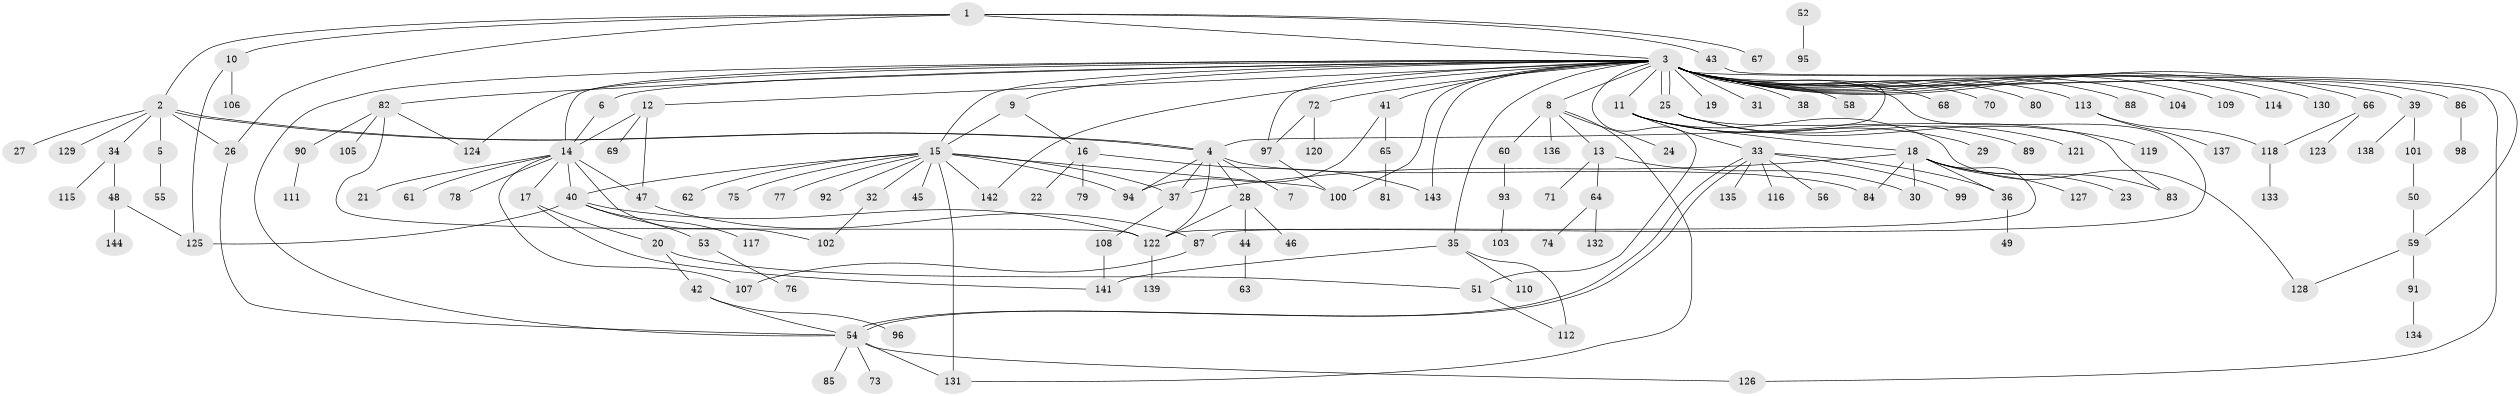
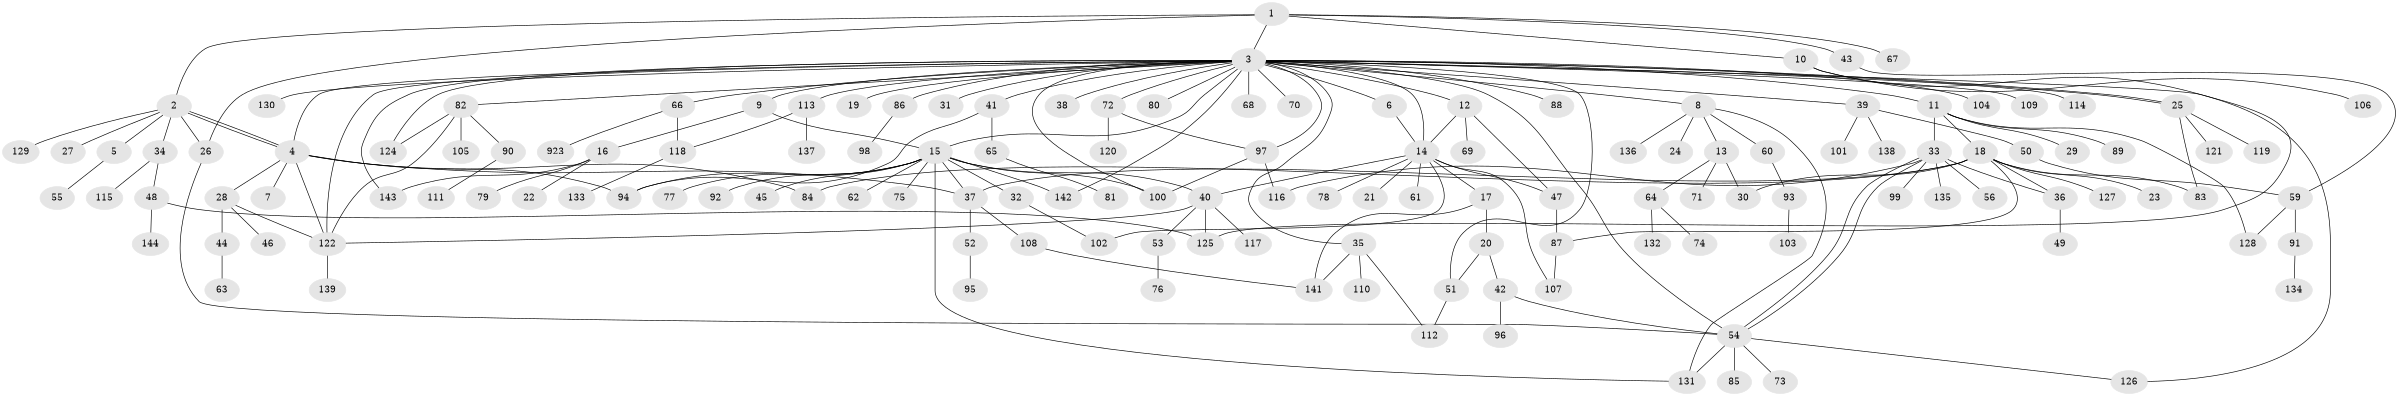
  graph {
    node [color=gray90 style=filled]
    1
    2
    3
    10
    26
    43
    67
    4
    5
    27
    34
    129
    6
    8
    9
    11
    12
    14
    15
    19
    25
    31
    35
    38
    39
    41
    51
    54
-   58
    66
    68
    70
    72
    80
    82
    86
    88
    97
    100
    104
    109
    113
    114
    122
    124
    126
    130
    142
    143
    106
    125
    59
    7
    28
    37
    84
    94
    55
    48
    115
    13
    24
    60
    131
    136
    16
    18
    29
    33
    89
    128
    47
    69
    17
    21
    40
    61
    78
    102
    107
    32
    45
    62
    75
    77
    92
    83
    119
    121
    141
    110
    112
    50
    101
    138
    65
    73
    85
    118
-   123
+   123 [label=923]
    120
    90
    105
    98
    116
    137
    139
    44
    46
    52
    108
    30
    64
    71
    93
    22
    79
    23
    36
    87
    127
    56
    99
    135
    74
    132
    20
    53
    117
    42
    49
    96
    63
    144
    95
    76
    81
    91
    134
    103
    133
    111
    1 -- 2
    1 -- 3
    1 -- 10
    1 -- 26
    1 -- 43
    1 -- 67
    2 -- 26
    2 -- 4
    2 -- 4
    2 -- 5
    2 -- 27
    2 -- 34
    2 -- 129
    3 -- 4
    3 -- 6
    3 -- 8
    3 -- 9
    3 -- 11
    3 -- 12
    3 -- 14
    3 -- 15
    3 -- 19
    3 -- 25
    3 -- 25
    3 -- 31
    3 -- 35
    3 -- 38
    3 -- 39
    3 -- 41
    3 -- 51
    3 -- 54
-   3 -- 58
    3 -- 66
    3 -- 68
    3 -- 70
    3 -- 72
    3 -- 80
    3 -- 82
    3 -- 86
    3 -- 88
    3 -- 97
    3 -- 100
    3 -- 104
    3 -- 109
    3 -- 113
    3 -- 114
    3 -- 122
    3 -- 124
    3 -- 126
    3 -- 130
    3 -- 142
    3 -- 143
    10 -- 106
    10 -- 125
    26 -- 54
    43 -- 59
    4 -- 122
    4 -- 7
    4 -- 28
    4 -- 37
    4 -- 84
    4 -- 94
    5 -- 55
    34 -- 48
    34 -- 115
    6 -- 14
    8 -- 13
    8 -- 24
    8 -- 60
    8 -- 131
    8 -- 136
    9 -- 15
    9 -- 16
    11 -- 18
    11 -- 29
    11 -- 33
    11 -- 89
    11 -- 128
    12 -- 14
    12 -- 47
    12 -- 69
    14 -- 47
    14 -- 17
    14 -- 21
    14 -- 40
    14 -- 61
    14 -- 78
    14 -- 102
    14 -- 107
    15 -- 100
    15 -- 142
    15 -- 37
    15 -- 94
    15 -- 131
    15 -- 40
    15 -- 32
    15 -- 45
    15 -- 62
    15 -- 75
    15 -- 77
    15 -- 92
    25 -- 83
    25 -- 119
    25 -- 121
    35 -- 141
    35 -- 110
    35 -- 112
-   101 -- 50
+   39 -- 50
    39 -- 101
    39 -- 138
    41 -- 94
    41 -- 65
    51 -- 112
    54 -- 126
    54 -- 131
    54 -- 73
    54 -- 85
    66 -- 118
    66 -- 123
    72 -- 97
    72 -- 120
    82 -- 122
    82 -- 124
    82 -- 90
    82 -- 105
    86 -- 98
    97 -- 100
+   97 -- 116
    113 -- 118
    113 -- 137
    122 -- 139
    59 -- 128
    59 -- 91
    28 -- 122
    28 -- 44
    28 -- 46
+   37 -- 52
    37 -- 108
    48 -- 125
    48 -- 144
    13 -- 30
    13 -- 64
    13 -- 71
    60 -- 93
    16 -- 143
    16 -- 22
    16 -- 79
    18 -- 37
    18 -- 84
    18 -- 83
    18 -- 30
    18 -- 23
    18 -- 36
    18 -- 87
    18 -- 127
    33 -- 54
    33 -- 54
    33 -- 116
    33 -- 36
    33 -- 56
    33 -- 99
    33 -- 135
    47 -- 87
    17 -- 141
    17 -- 20
    40 -- 122
    40 -- 125
    40 -- 53
    40 -- 117
    32 -- 102
    50 -- 59
    65 -- 81
    118 -- 133
    90 -- 111
    44 -- 63
    52 -- 95
    108 -- 141
    64 -- 74
    64 -- 132
    93 -- 103
    36 -- 49
    87 -- 107
    20 -- 51
    20 -- 42
    53 -- 76
    42 -- 54
    42 -- 96
    91 -- 134
  }
